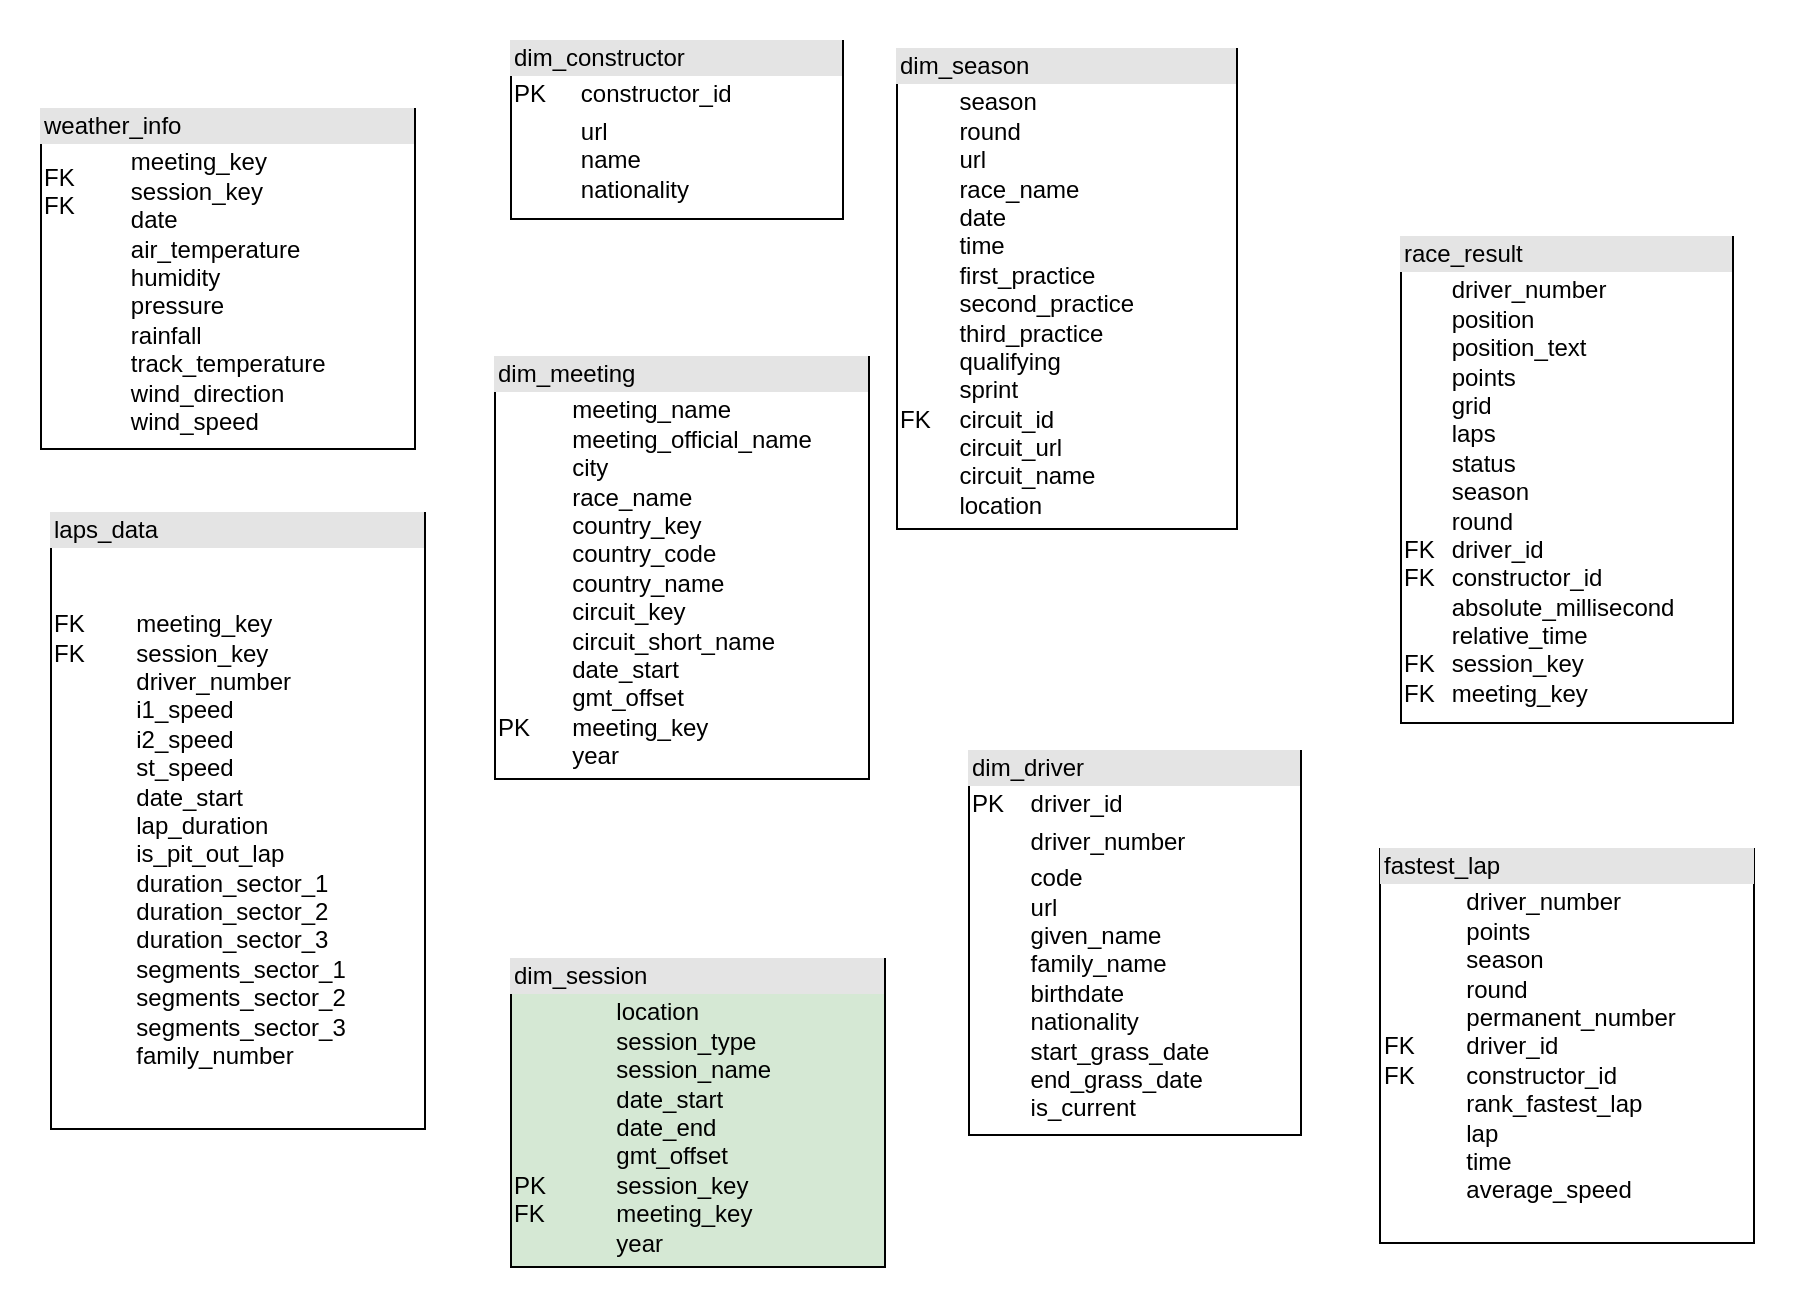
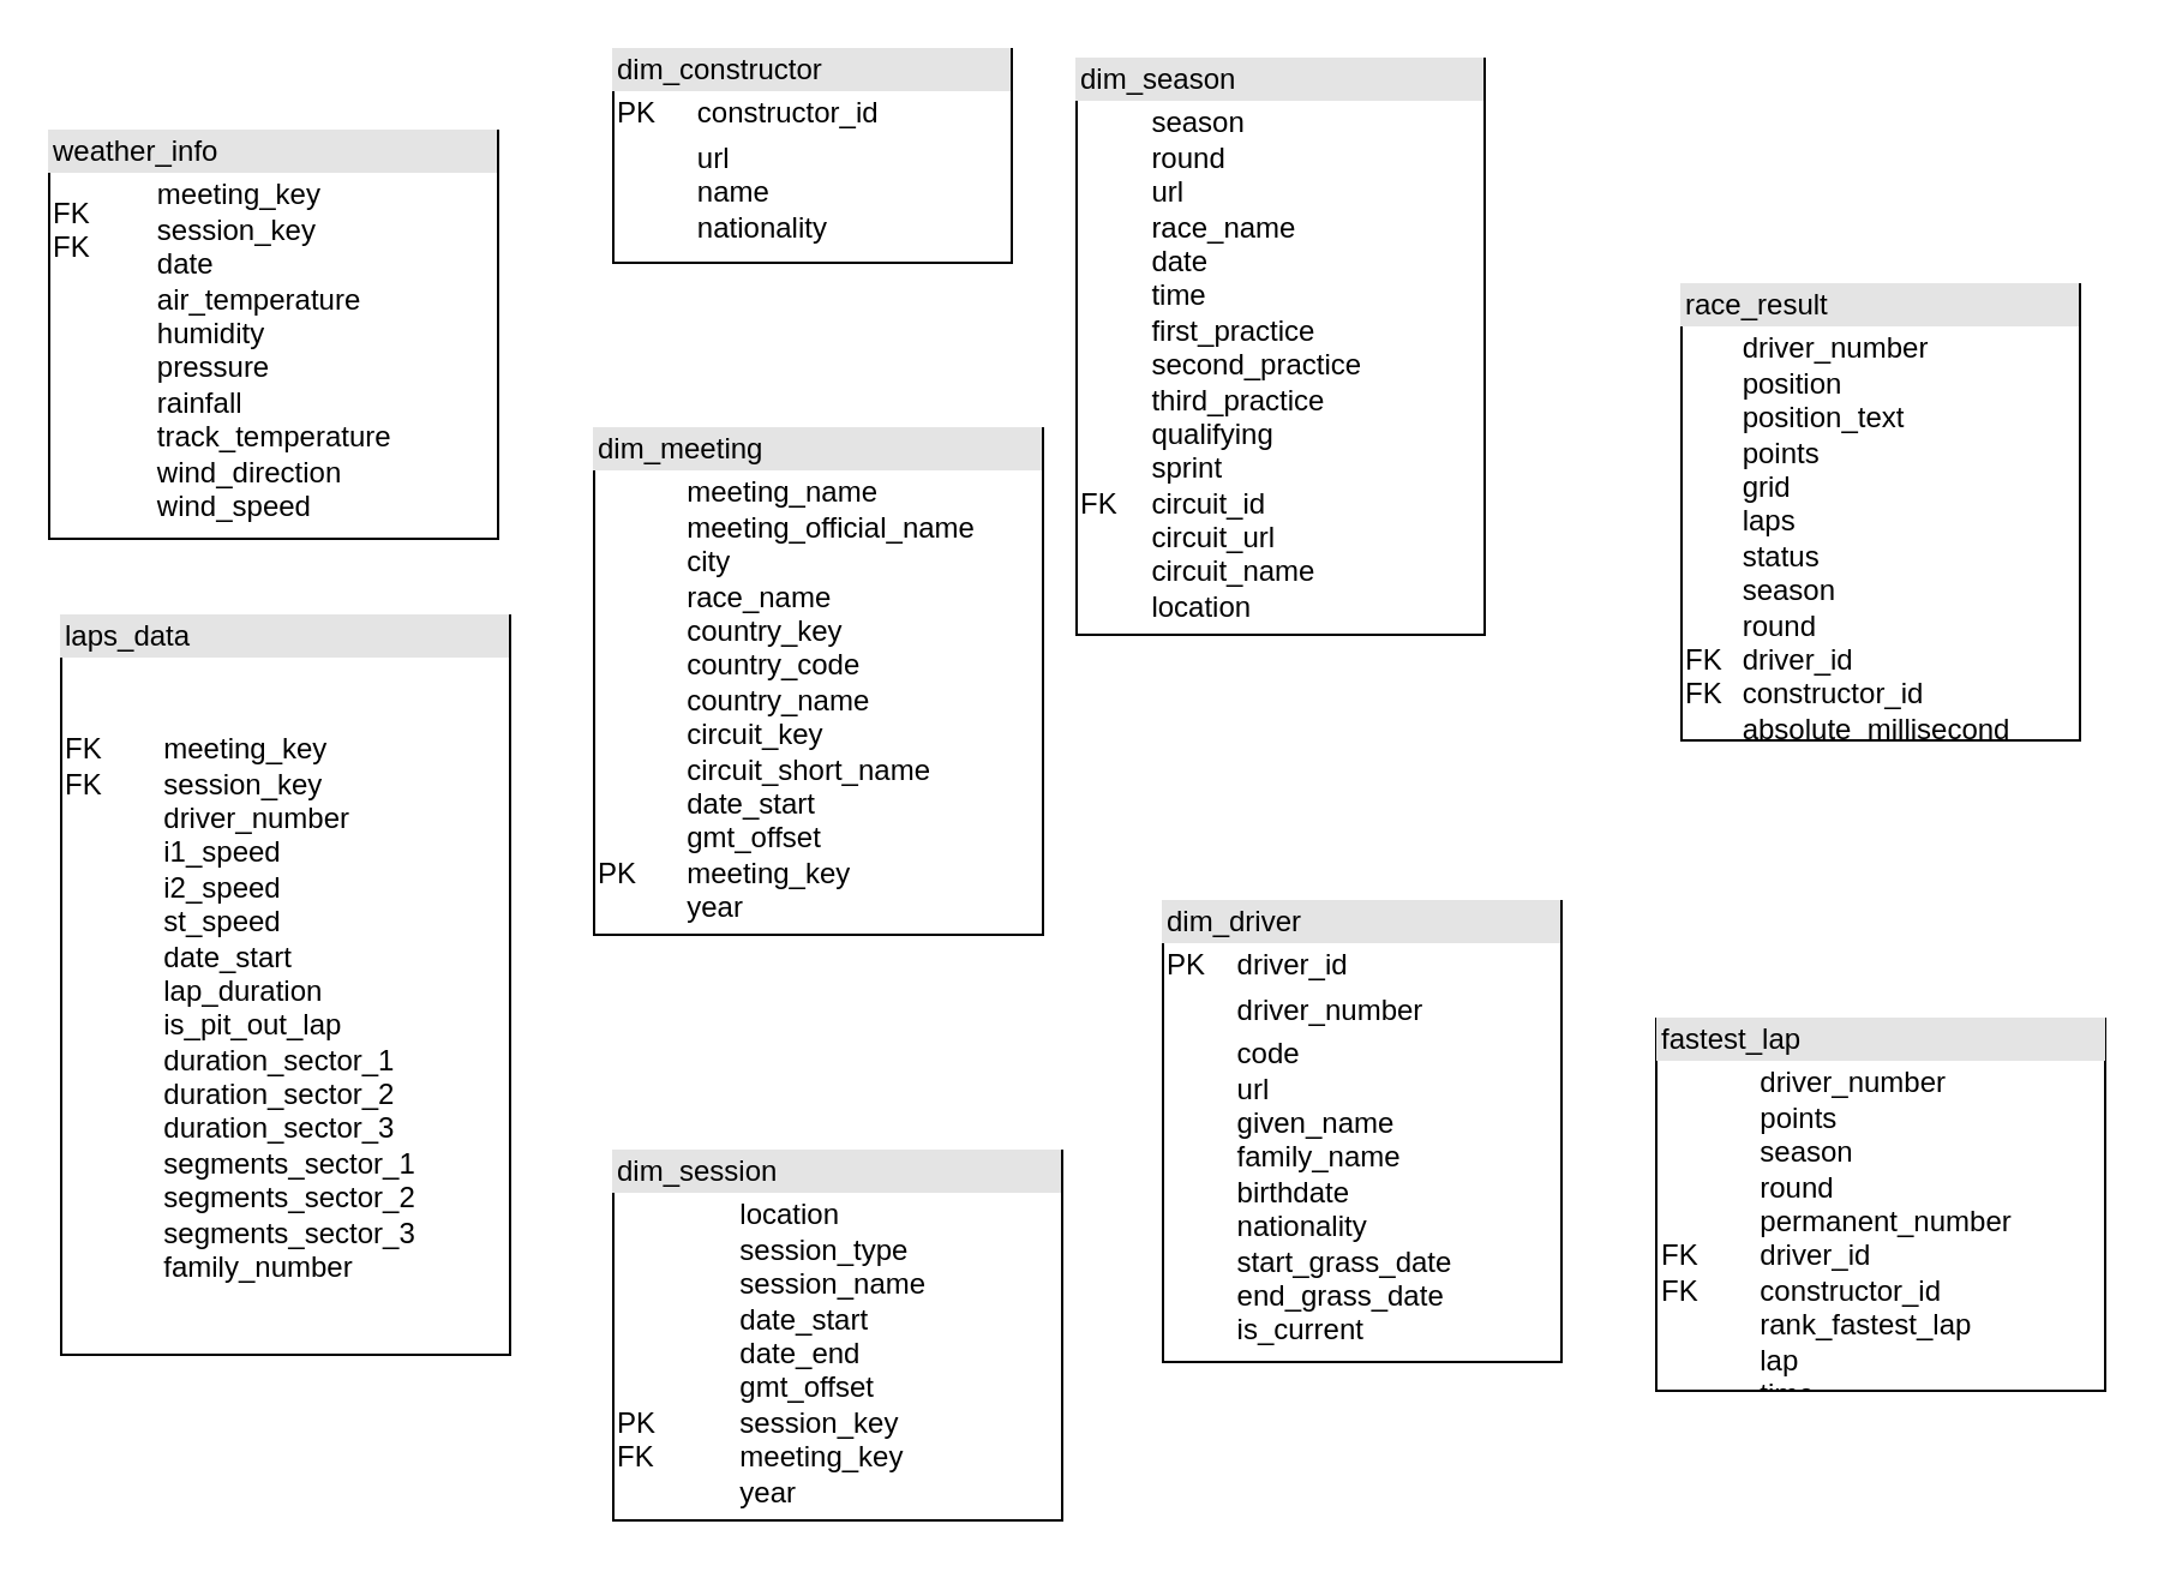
  <mxCell id="0" />
  <mxCell id="1" parent="0" />
  <mxCell id="2" value="&lt;div style=&quot;box-sizing:border-box;width:100%;background:#e4e4e4;padding:2px;&quot;&gt;dim_driver&lt;/div&gt;&lt;table style=&quot;width:100%;font-size:1em;&quot; cellpadding=&quot;2&quot; cellspacing=&quot;0&quot;&gt;&lt;tbody&gt;&lt;tr&gt;&lt;td&gt;PK&lt;/td&gt;&lt;td&gt;driver_id&lt;/td&gt;&lt;/tr&gt;&lt;tr&gt;&lt;td&gt;&lt;br&gt;&lt;/td&gt;&lt;td&gt;driver_number&lt;/td&gt;&lt;/tr&gt;&lt;tr&gt;&lt;td&gt;&lt;/td&gt;&lt;td&gt;code&lt;br&gt;url&lt;br&gt;given_name&lt;br&gt;family_name&lt;br&gt;birthdate&lt;br&gt;nationality&lt;br&gt;start_grass_date&lt;br&gt;end_grass_date&lt;br&gt;is_current&lt;/td&gt;&lt;/tr&gt;&lt;/tbody&gt;&lt;/table&gt;" style="verticalAlign=top;align=left;overflow=fill;html=1;whiteSpace=wrap;" parent="1" vertex="1"><mxGeometry x="484" y="375" width="166" height="192" as="geometry" /></mxCell>
  <mxCell id="3" value="&lt;div style=&quot;box-sizing:border-box;width:100%;background:#e4e4e4;padding:2px;&quot;&gt;dim_constructor&lt;/div&gt;&lt;table style=&quot;width:100%;font-size:1em;&quot; cellpadding=&quot;2&quot; cellspacing=&quot;0&quot;&gt;&lt;tbody&gt;&lt;tr&gt;&lt;td&gt;PK&lt;/td&gt;&lt;td&gt;constructor_id&lt;/td&gt;&lt;/tr&gt;&lt;tr&gt;&lt;td&gt;&lt;br&gt;&lt;/td&gt;&lt;td&gt;url&lt;br&gt;name&lt;br&gt;nationality&lt;/td&gt;&lt;/tr&gt;&lt;/tbody&gt;&lt;/table&gt;" style="verticalAlign=top;align=left;overflow=fill;html=1;whiteSpace=wrap;" parent="1" vertex="1"><mxGeometry x="255" y="20" width="166" height="89" as="geometry" /></mxCell>
- <mxCell id="4" value="&lt;div style=&quot;box-sizing:border-box;width:100%;background:#e4e4e4;padding:2px;&quot;&gt;race_result&lt;/div&gt;&lt;table style=&quot;width:100%;font-size:1em;&quot; cellpadding=&quot;2&quot; cellspacing=&quot;0&quot;&gt;&lt;tbody&gt;&lt;tr&gt;&lt;td&gt;&lt;br&gt;&lt;br&gt;&lt;br&gt;&lt;br&gt;&lt;br&gt;&lt;br&gt;&lt;br&gt;&lt;br&gt;&lt;br&gt;FK&lt;br&gt;FK&lt;br&gt;&lt;br&gt;&lt;br&gt;FK&lt;br&gt;FK&lt;/td&gt;&lt;td&gt;driver_number&lt;br&gt;position&lt;br&gt;position_text&lt;br&gt;points&lt;br&gt;grid&lt;br&gt;laps&lt;br&gt;status&lt;br&gt;season&lt;br&gt;round&lt;br&gt;driver_id&lt;br&gt;constructor_id&lt;br&gt;absolute_millisecond&lt;br&gt;relative_time&lt;br&gt;session_key&lt;br&gt;meeting_key&lt;/td&gt;&lt;/tr&gt;&lt;/tbody&gt;&lt;/table&gt;" style="verticalAlign=top;align=left;overflow=fill;html=1;whiteSpace=wrap;" parent="1" vertex="1"><mxGeometry x="700" y="118" width="166" height="243" as="geometry" /></mxCell>
+ <mxCell id="4" value="&lt;div style=&quot;box-sizing:border-box;width:100%;background:#e4e4e4;padding:2px;&quot;&gt;race_result&lt;/div&gt;&lt;table style=&quot;width:100%;font-size:1em;&quot; cellpadding=&quot;2&quot; cellspacing=&quot;0&quot;&gt;&lt;tbody&gt;&lt;tr&gt;&lt;td&gt;&lt;br&gt;&lt;br&gt;&lt;br&gt;&lt;br&gt;&lt;br&gt;&lt;br&gt;&lt;br&gt;&lt;br&gt;&lt;br&gt;FK&lt;br&gt;FK&lt;br&gt;&lt;br&gt;&lt;br&gt;FK&lt;br&gt;FK&lt;/td&gt;&lt;td&gt;driver_number&lt;br&gt;position&lt;br&gt;position_text&lt;br&gt;points&lt;br&gt;grid&lt;br&gt;laps&lt;br&gt;status&lt;br&gt;season&lt;br&gt;round&lt;br&gt;driver_id&lt;br&gt;constructor_id&lt;br&gt;absolute_millisecond&lt;br&gt;relative_time&lt;br&gt;session_key&lt;br&gt;meeting_key&lt;/td&gt;&lt;/tr&gt;&lt;/tbody&gt;&lt;/table&gt;" style="verticalAlign=top;align=left;overflow=fill;html=1;whiteSpace=wrap;" parent="1" vertex="1"><mxGeometry x="700" y="118" width="166" height="190" as="geometry" /></mxCell>
  <mxCell id="5" value="&lt;div style=&quot;box-sizing:border-box;width:100%;background:#e4e4e4;padding:2px;&quot;&gt;dim_season&lt;/div&gt;&lt;table style=&quot;width:100%;font-size:1em;&quot; cellpadding=&quot;2&quot; cellspacing=&quot;0&quot;&gt;&lt;tbody&gt;&lt;tr&gt;&lt;td&gt;&lt;br&gt;&lt;br&gt;&lt;br&gt;&lt;br&gt;&lt;br&gt;&lt;br&gt;&lt;br&gt;&lt;br&gt;FK&lt;/td&gt;&lt;td&gt;season&lt;br&gt;round&lt;br&gt;url&lt;br&gt;race_name&lt;br&gt;date&lt;br&gt;time&lt;br&gt;first_practice&lt;br&gt;second_practice&lt;br&gt;third_practice&lt;br&gt;qualifying&lt;br&gt;sprint&lt;br&gt;circuit_id&lt;br&gt;circuit_url&lt;br&gt;circuit_name&lt;br&gt;location&lt;/td&gt;&lt;/tr&gt;&lt;/tbody&gt;&lt;/table&gt;" style="verticalAlign=top;align=left;overflow=fill;html=1;whiteSpace=wrap;" parent="1" vertex="1"><mxGeometry x="448" y="24" width="170" height="240" as="geometry" /></mxCell>
  <mxCell id="6" value="&lt;div style=&quot;box-sizing:border-box;width:100%;background:#e4e4e4;padding:2px;&quot;&gt;dim_meeting&lt;/div&gt;&lt;table style=&quot;width:100%;font-size:1em;&quot; cellpadding=&quot;2&quot; cellspacing=&quot;0&quot;&gt;&lt;tbody&gt;&lt;tr&gt;&lt;td&gt;&lt;br&gt;&lt;br&gt;&lt;br&gt;&lt;br&gt;&lt;br&gt;&lt;br&gt;&lt;br&gt;&lt;br&gt;&lt;br&gt;&lt;br&gt;&lt;br&gt;PK&lt;br&gt;&lt;span style=&quot;white-space: pre;&quot;&gt;&#09;&lt;/span&gt;&lt;br&gt;&lt;/td&gt;&lt;td&gt;meeting_name&lt;br&gt;meeting_official_name&lt;br&gt;city&lt;br&gt;race_name&lt;br&gt;country_key&lt;br&gt;country_code&lt;br&gt;country_name&lt;br&gt;circuit_key&lt;br&gt;circuit_short_name&lt;br&gt;date_start&lt;br&gt;gmt_offset&lt;br&gt;meeting_key&lt;br&gt;year&lt;/td&gt;&lt;/tr&gt;&lt;/tbody&gt;&lt;/table&gt;" style="verticalAlign=top;align=left;overflow=fill;html=1;whiteSpace=wrap;" parent="1" vertex="1"><mxGeometry x="247" y="178" width="187" height="211" as="geometry" /></mxCell>
  <mxCell id="7" value="&lt;div style=&quot;box-sizing:border-box;width:100%;background:#e4e4e4;padding:2px;&quot;&gt;weather_info&lt;/div&gt;&lt;table style=&quot;width:100%;font-size:1em;&quot; cellpadding=&quot;2&quot; cellspacing=&quot;0&quot;&gt;&lt;tbody&gt;&lt;tr&gt;&lt;td&gt;FK&lt;br&gt;FK&lt;br&gt;&lt;br&gt;&lt;br&gt;&lt;br&gt;&lt;br&gt;&lt;br&gt;&lt;br&gt;&lt;span style=&quot;white-space: pre;&quot;&gt;&#09;&lt;/span&gt;&lt;br&gt;&lt;/td&gt;&lt;td&gt;meeting_key&lt;br&gt;session_key&lt;br&gt;date&lt;br&gt;air_temperature&lt;br&gt;humidity&lt;br&gt;pressure&lt;br&gt;rainfall&lt;br&gt;track_temperature&lt;br&gt;wind_direction&lt;br&gt;wind_speed&lt;/td&gt;&lt;/tr&gt;&lt;/tbody&gt;&lt;/table&gt;" style="verticalAlign=top;align=left;overflow=fill;html=1;whiteSpace=wrap;" parent="1" vertex="1"><mxGeometry x="20" y="54" width="187" height="170" as="geometry" /></mxCell>
  <mxCell id="8" value="&lt;div style=&quot;box-sizing:border-box;width:100%;background:#e4e4e4;padding:2px;&quot;&gt;laps_data&lt;/div&gt;&lt;table style=&quot;width:100%;font-size:1em;&quot; cellpadding=&quot;2&quot; cellspacing=&quot;0&quot;&gt;&lt;tbody&gt;&lt;tr&gt;&lt;td&gt;FK&lt;br&gt;FK&lt;br&gt;&lt;br&gt;&lt;br&gt;&lt;br&gt;&lt;br&gt;&lt;br&gt;&lt;br&gt;&lt;br&gt;&lt;br&gt;&lt;br&gt;&lt;br&gt;&lt;br&gt;&lt;span style=&quot;white-space: pre;&quot;&gt;&#09;&lt;/span&gt;&lt;br&gt;&lt;/td&gt;&lt;td&gt;&lt;br&gt;&lt;br&gt;meeting_key&lt;br&gt;session_key&lt;br&gt;driver_number&lt;br&gt;i1_speed&lt;br&gt;i2_speed&lt;br&gt;st_speed&lt;br&gt;date_start&lt;br&gt;lap_duration&lt;br&gt;is_pit_out_lap&lt;br&gt;duration_sector_1&lt;br&gt;duration_sector_2&lt;br&gt;duration_sector_3&lt;br&gt;segments_sector_1&lt;br&gt;segments_sector_2&lt;br&gt;segments_sector_3&lt;br&gt;family_number&lt;/td&gt;&lt;/tr&gt;&lt;/tbody&gt;&lt;/table&gt;" style="verticalAlign=top;align=left;overflow=fill;html=1;whiteSpace=wrap;" parent="1" vertex="1"><mxGeometry x="25" y="256" width="187" height="308" as="geometry" /></mxCell>
- <mxCell id="9" value="&lt;div style=&quot;box-sizing:border-box;width:100%;background:#e4e4e4;padding:2px;&quot;&gt;dim_session&lt;/div&gt;&lt;table style=&quot;width:100%;font-size:1em;&quot; cellpadding=&quot;2&quot; cellspacing=&quot;0&quot;&gt;&lt;tbody&gt;&lt;tr&gt;&lt;td&gt;&lt;br&gt;&lt;br&gt;&lt;br&gt;&lt;br&gt;&lt;br&gt;&lt;br&gt;PK&lt;br&gt;FK&lt;br&gt;&lt;span style=&quot;white-space: pre;&quot;&gt;&#09;&lt;/span&gt;&lt;br&gt;&lt;/td&gt;&lt;td&gt;location&lt;br&gt;session_type&lt;br&gt;session_name&lt;br&gt;date_start&lt;br&gt;date_end&lt;br&gt;gmt_offset&lt;br&gt;session_key&lt;br&gt;meeting_key&lt;br&gt;year&lt;/td&gt;&lt;/tr&gt;&lt;/tbody&gt;&lt;/table&gt;" style="verticalAlign=top;align=left;overflow=fill;html=1;whiteSpace=wrap;fillColor=#d5e8d4;" parent="1" vertex="1"><mxGeometry x="255" y="479" width="187" height="154" as="geometry" /></mxCell>
- <mxCell id="10" value="&lt;div style=&quot;box-sizing:border-box;width:100%;background:#e4e4e4;padding:2px;&quot;&gt;fastest_lap&lt;/div&gt;&lt;table style=&quot;width:100%;font-size:1em;&quot; cellpadding=&quot;2&quot; cellspacing=&quot;0&quot;&gt;&lt;tbody&gt;&lt;tr&gt;&lt;td&gt;&lt;br&gt;&lt;br&gt;&lt;br&gt;&lt;br&gt;&lt;br&gt;FK&lt;br&gt;FK&lt;br&gt;&lt;br&gt;&lt;br&gt;&lt;br&gt;&lt;span style=&quot;white-space: pre;&quot;&gt;&#09;&lt;/span&gt;&lt;br&gt;&lt;/td&gt;&lt;td&gt;driver_number&lt;br&gt;points&lt;br&gt;season&lt;br&gt;round&lt;br&gt;permanent_number&lt;br&gt;driver_id&lt;br&gt;constructor_id&lt;br&gt;rank_fastest_lap&lt;br&gt;lap&lt;br&gt;time&lt;br&gt;average_speed&lt;br&gt;&lt;/td&gt;&lt;/tr&gt;&lt;/tbody&gt;&lt;/table&gt;" style="verticalAlign=top;align=left;overflow=fill;html=1;whiteSpace=wrap;" vertex="1" parent="1"><mxGeometry x="689.5" y="424" width="187" height="197" as="geometry" /></mxCell>
+ <mxCell id="9" value="&lt;div style=&quot;box-sizing:border-box;width:100%;background:#e4e4e4;padding:2px;&quot;&gt;dim_session&lt;/div&gt;&lt;table style=&quot;width:100%;font-size:1em;&quot; cellpadding=&quot;2&quot; cellspacing=&quot;0&quot;&gt;&lt;tbody&gt;&lt;tr&gt;&lt;td&gt;&lt;br&gt;&lt;br&gt;&lt;br&gt;&lt;br&gt;&lt;br&gt;&lt;br&gt;PK&lt;br&gt;FK&lt;br&gt;&lt;span style=&quot;white-space: pre;&quot;&gt;&#09;&lt;/span&gt;&lt;br&gt;&lt;/td&gt;&lt;td&gt;location&lt;br&gt;session_type&lt;br&gt;session_name&lt;br&gt;date_start&lt;br&gt;date_end&lt;br&gt;gmt_offset&lt;br&gt;session_key&lt;br&gt;meeting_key&lt;br&gt;year&lt;/td&gt;&lt;/tr&gt;&lt;/tbody&gt;&lt;/table&gt;" style="verticalAlign=top;align=left;overflow=fill;html=1;whiteSpace=wrap;" parent="1" vertex="1"><mxGeometry x="255" y="479" width="187" height="154" as="geometry" /></mxCell>
+ <mxCell id="10" value="&lt;div style=&quot;box-sizing:border-box;width:100%;background:#e4e4e4;padding:2px;&quot;&gt;fastest_lap&lt;/div&gt;&lt;table style=&quot;width:100%;font-size:1em;&quot; cellpadding=&quot;2&quot; cellspacing=&quot;0&quot;&gt;&lt;tbody&gt;&lt;tr&gt;&lt;td&gt;&lt;br&gt;&lt;br&gt;&lt;br&gt;&lt;br&gt;&lt;br&gt;FK&lt;br&gt;FK&lt;br&gt;&lt;br&gt;&lt;br&gt;&lt;br&gt;&lt;span style=&quot;white-space: pre;&quot;&gt;&#09;&lt;/span&gt;&lt;br&gt;&lt;/td&gt;&lt;td&gt;driver_number&lt;br&gt;points&lt;br&gt;season&lt;br&gt;round&lt;br&gt;permanent_number&lt;br&gt;driver_id&lt;br&gt;constructor_id&lt;br&gt;rank_fastest_lap&lt;br&gt;lap&lt;br&gt;time&lt;br&gt;average_speed&lt;br&gt;&lt;/td&gt;&lt;/tr&gt;&lt;/tbody&gt;&lt;/table&gt;" style="verticalAlign=top;align=left;overflow=fill;html=1;whiteSpace=wrap;" vertex="1" parent="1"><mxGeometry x="689.5" y="424" width="187" height="155" as="geometry" /></mxCell>
